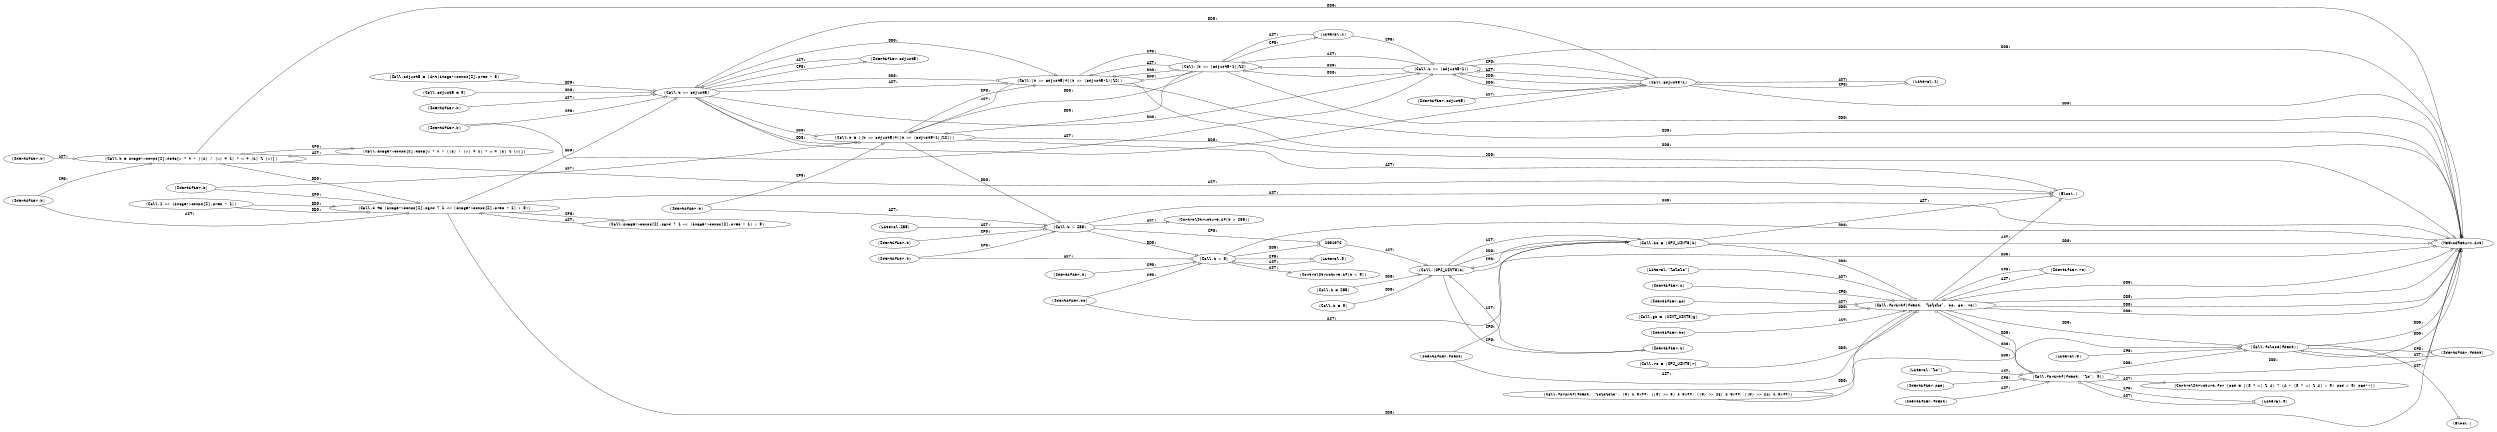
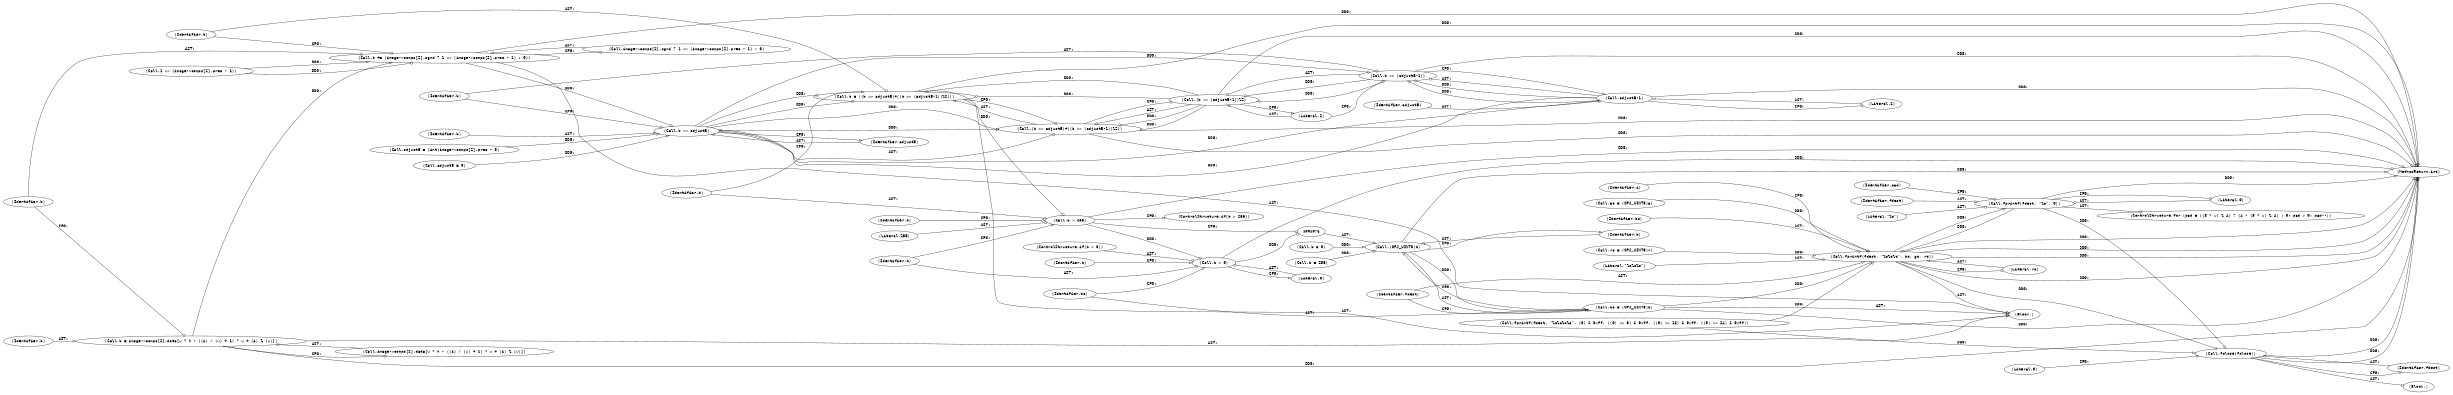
  digraph {
    fontname="DejaVu Sans Mono"
    rankdir=LR
    node [fontname="DejaVu Sans Mono"]
    edge [arrowhead=onormal fontname="DejaVu Sans Mono"]
    n1 [label="(Call,b = image->comps[2].data[w * h - ((i) / (w) + 1) * w + (i) % (w)])"]
    n2 [label="(Call,b += (image->comps[2].sgnd ? 1 << (image->comps[2].prec - 1) : 0))"]
    n3 [label="(Block,)"]
    n4 [label="(MethodReturn,int)"]
    n5 [label="(Call,image->comps[2].data[w * h - ((i) / (w) + 1) * w + (i) % (w)])"]
    n6 [label="(Call,b >> adjustB)"]
    n7 [label="(Call,image->comps[2].sgnd ? 1 << (image->comps[2].prec - 1) : 0)"]
    n8 [label="(Call,b = ((b >> adjustB)+((b >> (adjustB-1))%2)))"]
    n9 [label="(Call,(b >> adjustB)+((b >> (adjustB-1))%2))"]
    n10 [label="(Call,b >> (adjustB-1))"]
    n11 [label="(Call,adjustB-1)"]
    n12 [label="(Identifier,adjustB)"]
    n13 [label="(Call,b > 255)"]
    n14 [label="(Call,(b >> (adjustB-1))%2)"]
    n15 [label="(Literal,1)"]
    n16 [label="(Call,b < 0)"]
    n17 [label="(ControlStructure,if(b > 255))"]
    1001076
    n19 [label="(ControlStructure,if(b < 0))"]
    n20 [label="(Literal,0)"]
    n21 [label="(Literal,255)"]
    n22 [label="(Call,(OPJ_UINT8)b)"]
    n23 [label="(Call,bc = (OPJ_UINT8)b)"]
    n24 [label="(Identifier,b)"]
    n25 [label="(Call,fprintf(fdest, \"%c%c%c\", bc, gc, rc))"]
    n26 [label="(Call,fprintf(fdest, \"%c\", 0))"]
-   n27 [label="(Call,fclose(fdest))"]
-   n28 [label="(Identifier,rc)"]
+   n27 [label="(Call,fclose(fclose))"]
+   n28 [label="(Literal,rc)"]
    n29 [label="(Literal,0)"]
    n30 [label="(ControlStructure,for (pad = ((3 * w) % 4) ? (4 - (3 * w) % 4) : 0; pad > 0; pad--))"]
    n31 [label="(Block,)"]
    n32 [label="(Identifier,fdest)"]
    n33 [label="(Literal,2)"]
    n34 [label="(Identifier,fdest)"]
    n35 [label="(Identifier,bc)"]
    n36 [label="(Literal,0)"]
    n37 [label="(Identifier,b)"]
    n38 [label="(Call,rc = (OPJ_UINT8)r)"]
    n39 [label="(Call,fprintf(fdest, \"%c%c%c%c\", (0) & 0xff, ((0) >> 8) & 0xff, ((0) >> 16) & 0xff, ((0) >> 24) & 0xff))"]
    n40 [label="(Identifier,pad)"]
    n41 [label="(Identifier,fdest)"]
    n42 [label="(Literal,\"%c%c%c\")"]
    n43 [label="(Call,adjustB = 0)"]
    n44 [label="(Identifier,b)"]
    n45 [label="(Identifier,i)"]
    n46 [label="(Literal,\"%c\")"]
    n47 [label="(Identifier,b)"]
    n48 [label="(Call,b = 255)"]
    n49 [label="(Identifier,adjustB)"]
    n50 [label="(Identifier,b)"]
    n51 [label="(Call,1 << (image->comps[2].prec - 1))"]
    n52 [label="(Identifier,b)"]
    n53 [label="(Call,b = 0)"]
-   n54 [label="(Identifier,gc)"]
    n55 [label="(Identifier,b)"]
    n56 [label="(Identifier,b)"]
    n57 [label="(Identifier,b)"]
    n58 [label="(Call,adjustB = (int)image->comps[2].prec - 8)"]
    n59 [label="(Identifier,b)"]
-   n60 [label="(Call,gc = (UINT_UINT8)g)"]
+   n60 [label="(Call,gc = (OPJ_UINT8)g)"]
    n61 [label="(Identifier,bc)"]
    n1 -> n2 [label="DDG: "]
    n1 -> n3 [label="AST: "]
    n1 -> n4 [arrowhead=odot label="DDG: "]
    n1 -> n5 [label="CFG: "]
    n2 -> n3 [label="AST: "]
    n2 -> n4 [label="DDG: "]
    n2 -> n6 [label="DDG: "]
    n2 -> n7 [arrowhead=odot label="CFG: "]
    n5 -> n1 [arrowhead=odot label="AST: "]
    n6 -> n8 [arrowhead=odot label="DDG: "]
    n6 -> n8 [arrowhead=odot label="DDG: "]
    n6 -> n9 [arrowhead=odot label="AST: "]
    n6 -> n9 [label="DDG: "]
    n6 -> n9 [arrowhead=odot label="DDG: "]
    n6 -> n10 [arrowhead=odot label="DDG: "]
    n6 -> n11 [arrowhead=odot label="DDG: "]
    n6 -> n12 [label="CFG: "]
    n7 -> n2 [label="AST: "]
    n8 -> n3 [label="AST: "]
    n8 -> n4 [label="DDG: "]
    n8 -> n9 [arrowhead=odot label="CFG: "]
    n8 -> n13 [arrowhead=odot label="DDG: "]
    n9 -> n4 [arrowhead=odot label="DDG: "]
    n9 -> n4 [label="DDG: "]
    n9 -> n8 [label="AST: "]
    n9 -> n14 [arrowhead=odot label="CFG: "]
    n10 -> n4 [arrowhead=odot label="DDG: "]
    n10 -> n11 [label="CFG: "]
    n10 -> n14 [arrowhead=odot label="AST: "]
    n10 -> n14 [arrowhead=odot label="DDG: "]
    n10 -> n14 [label="DDG: "]
    n11 -> n4 [arrowhead=odot label="DDG: "]
    n11 -> n6 [label="DDG: "]
    n11 -> n10 [arrowhead=odot label="AST: "]
    n11 -> n10 [arrowhead=odot label="DDG: "]
    n11 -> n10 [label="DDG: "]
    n11 -> n15 [arrowhead=odot label="CFG: "]
    n12 -> n6 [label="AST: "]
    n13 -> n4 [label="DDG: "]
    n13 -> n16 [arrowhead=odot label="DDG: "]
-   n13 -> n17 [label="AST: "]
+   n13 -> n17 [label="CFG: "]
    n13 -> 1001076 [arrowhead=odot label="CFG: "]
    n14 -> n4 [label="DDG: "]
    n14 -> n8 [label="DDG: "]
    n14 -> n8 [arrowhead=odot label="DDG: "]
    n14 -> n9 [label="AST: "]
    n14 -> n9 [arrowhead=odot label="DDG: "]
    n14 -> n9 [arrowhead=odot label="DDG: "]
    n14 -> n33 [label="CFG: "]
    n15 -> n11 [label="AST: "]
    n16 -> n4 [arrowhead=odot label="DDG: "]
    n16 -> 1001076 [arrowhead=odot label="DDG: "]
-   n16 -> n19 [arrowhead=odot label="AST: "]
+   n19 -> n16 [arrowhead=odot label="AST: "]
    n16 -> n20 [label="CFG: "]
    1001076 -> n22 [label="AST: "]
    n20 -> n16 [arrowhead=odot label="AST: "]
    n21 -> n13 [arrowhead=odot label="AST: "]
    n22 -> n4 [label="DDG: "]
    n22 -> n23 [label="AST: "]
    n22 -> n23 [label="DDG: "]
    n22 -> n24 [label="CFG: "]
    n23 -> n3 [label="AST: "]
    n23 -> n4 [label="DDG: "]
    n23 -> n22 [label="CFG: "]
    n23 -> n25 [arrowhead=odot label="DDG: "]
    n24 -> n22 [label="AST: "]
    n25 -> n3 [label="AST: "]
    n25 -> n4 [label="DDG: "]
    n25 -> n4 [label="DDG: "]
    n25 -> n4 [label="DDG: "]
    n25 -> n4 [label="DDG: "]
    n25 -> n26 [label="DDG: "]
    n25 -> n27 [arrowhead=odot label="DDG: "]
    n25 -> n28 [arrowhead=odot label="CFG: "]
    n26 -> n4 [label="DDG: "]
    n26 -> n25 [arrowhead=odot label="DDG: "]
    n26 -> n27 [label="DDG: "]
    n26 -> n29 [arrowhead=odot label="CFG: "]
    n26 -> n30 [arrowhead=odot label="AST: "]
    n27 -> n4 [label="DDG: "]
    n27 -> n4 [label="DDG: "]
    n27 -> n31 [arrowhead=odot label="AST: "]
    n27 -> n32 [arrowhead=odot label="CFG: "]
    n28 -> n25 [label="AST: "]
    n29 -> n26 [arrowhead=odot label="AST: "]
    n32 -> n27 [label="AST: "]
    n33 -> n10 [arrowhead=odot label="CFG: "]
    n33 -> n14 [label="AST: "]
    n34 -> n23 [label="CFG: "]
    n34 -> n25 [label="AST: "]
    n35 -> n25 [label="AST: "]
    n36 -> n27 [label="CFG: "]
    n37 -> n1 [arrowhead=odot label="CFG: "]
    n37 -> n2 [arrowhead=odot label="AST: "]
    n38 -> n25 [arrowhead=odot label="DDG: "]
    n39 -> n25 [label="DDG: "]
    n39 -> n27 [label="DDG: "]
    n40 -> n26 [arrowhead=odot label="CFG: "]
    n41 -> n26 [label="AST: "]
    n42 -> n25 [arrowhead=odot label="AST: "]
    n43 -> n6 [label="DDG: "]
    n44 -> n16 [label="CFG: "]
    n45 -> n25 [arrowhead=odot label="CFG: "]
    n46 -> n26 [arrowhead=odot label="AST: "]
    n47 -> n13 [label="CFG: "]
    n48 -> n22 [label="DDG: "]
    n49 -> n11 [arrowhead=odot label="AST: "]
    n50 -> n6 [label="AST: "]
    n51 -> n2 [arrowhead=odot label="DDG: "]
    n51 -> n2 [label="DDG: "]
    n52 -> n1 [label="AST: "]
    n53 -> n22 [label="DDG: "]
-   n54 -> n25 [arrowhead=odot label="AST: "]
    n55 -> n8 [label="CFG: "]
    n55 -> n13 [label="AST: "]
    n56 -> n2 [arrowhead=odot label="CFG: "]
    n56 -> n8 [arrowhead=odot label="AST: "]
    n57 -> n6 [arrowhead=odot label="CFG: "]
    n57 -> n10 [arrowhead=odot label="AST: "]
    n58 -> n6 [label="DDG: "]
    n59 -> n13 [label="CFG: "]
    n59 -> n16 [arrowhead=odot label="AST: "]
    n60 -> n25 [arrowhead=odot label="DDG: "]
    n61 -> n16 [label="CFG: "]
    n61 -> n23 [label="AST: "]
  }
